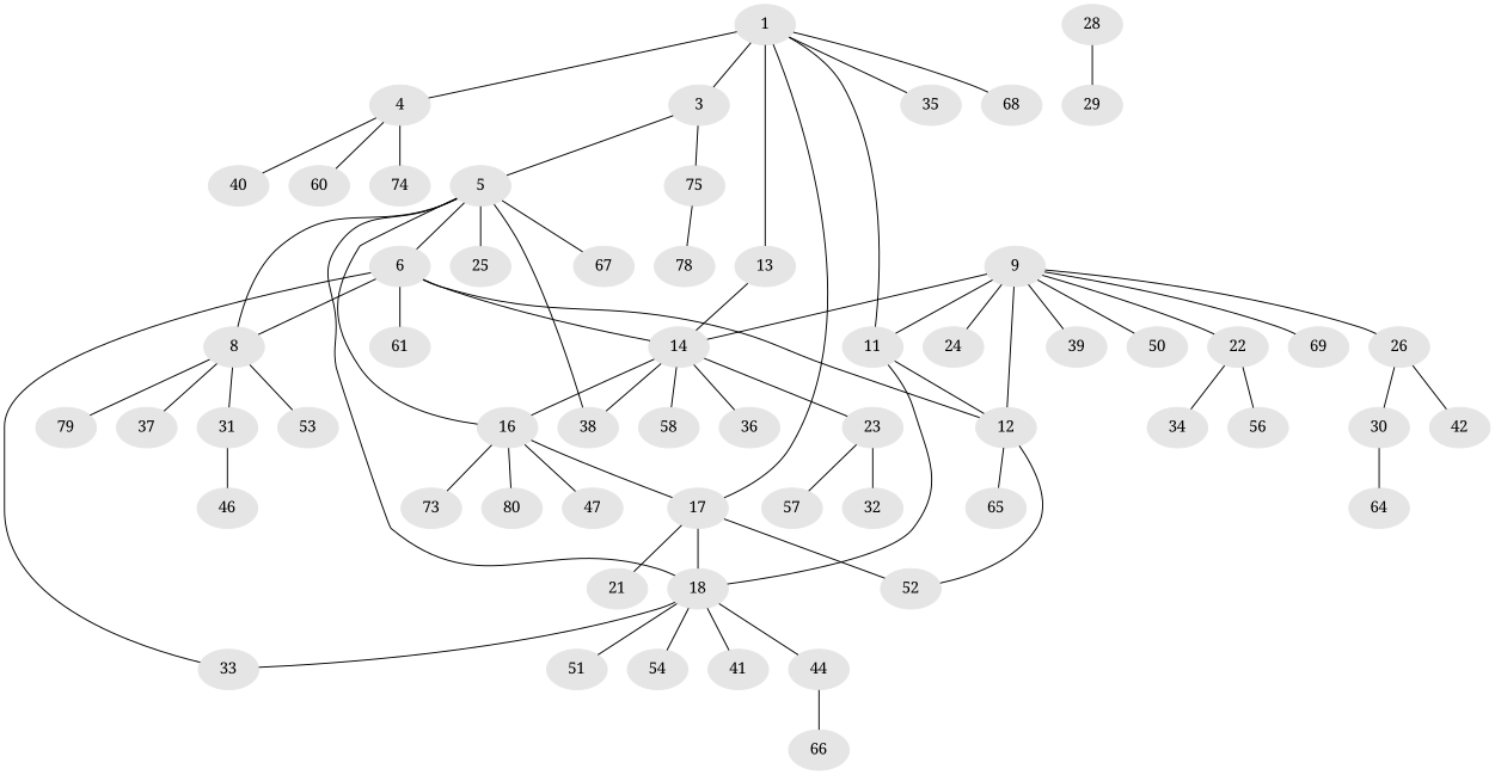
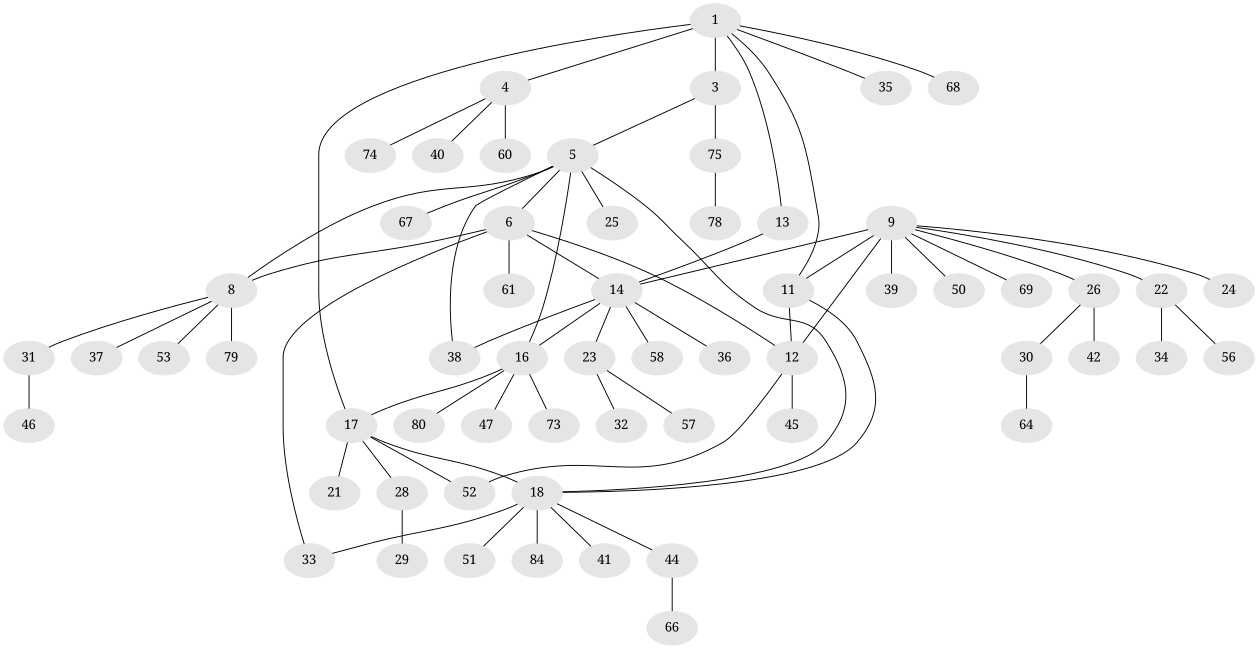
  graph {
    fontname="Noto Serif"
    node [color=gray90 fontname="Noto Serif" style=filled]
    edge [fontname="Noto Serif"]
    1 [super="+2"]
    3 [super="+49"]
    4 [super="+48"]
    11 [super="+82"]
    13
    17 [super="+20"]
    35
    68
    5 [super="+27"]
    75 [super="+81"]
    40
    60
    74
    18 [super="+19"]
    12 [super="+45"]
    14 [super="+15"]
    52
    21
    28
    6 [super="+7"]
    8 [super="+55"]
    16 [super="+43"]
    25
    38
    67
    78
    33
    61
    31
    37
    53
    79
    47
    73
    80
    41
    44 [super="+70"]
    51
-   54
-   65
+   54 [label=84]
+   65 [label=45]
    23 [super="+76"]
    36 [super="+62"]
    58
    46
    9 [super="+10"]
    22 [super="+63"]
    24
    26 [super="+72"]
    39
    50
    69
    34
    56 [super="+71"]
    30
    42
    32 [super="+59"]
    57
    29
    66
    64
    1 -- 3 [weight=2]
    1 -- 4 [weight=2]
    1 -- 11
    1 -- 13
    1 -- 17
    1 -- 35
    1 -- 68
    3 -- 5
    3 -- 75
    4 -- 40
    4 -- 60
    4 -- 74
    11 -- 18
    11 -- 12
    13 -- 14 [weight=2]
    17 -- 18 [weight=4]
    17 -- 52
    17 -- 21
+   17 -- 28
    5 -- 18
    5 -- 6 [weight=2]
    5 -- 8
    5 -- 16
    5 -- 25
    5 -- 38
    5 -- 67
    75 -- 78
    18 -- 33
    18 -- 41
    18 -- 44
    18 -- 51
    18 -- 54
    12 -- 52
    12 -- 65
    14 -- 16 [weight=2]
    14 -- 38
    14 -- 23
    14 -- 36
    14 -- 58
    28 -- 29
    6 -- 12
    6 -- 14
    6 -- 8 [weight=2]
    6 -- 33
    6 -- 61
    8 -- 31
    8 -- 37
    8 -- 53
    8 -- 79
    16 -- 17
    16 -- 47
    16 -- 73
    16 -- 80
    31 -- 46
    44 -- 66
    23 -- 32
    23 -- 57
    9 -- 11 [weight=2]
    9 -- 12 [weight=2]
    9 -- 14
    9 -- 22
    9 -- 24
    9 -- 26
    9 -- 39
    9 -- 50
    9 -- 69
    22 -- 34
    22 -- 56
    26 -- 30
    26 -- 42
    30 -- 64
  }
